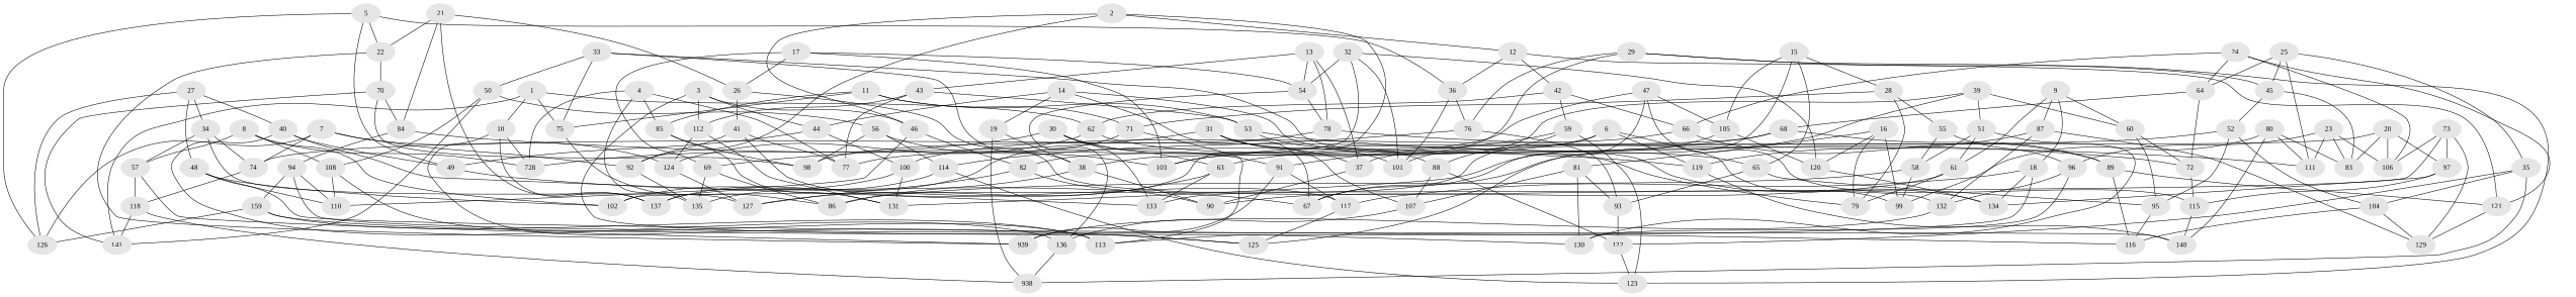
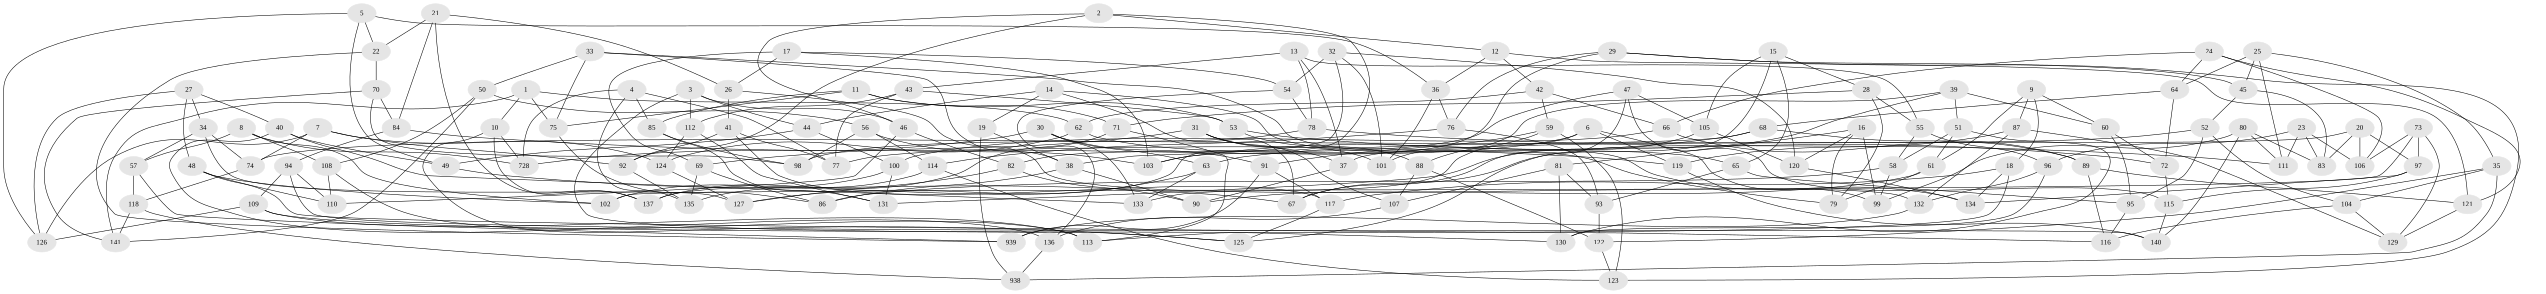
  graph {
    fontname="Liberation Serif"
    node [color=gray90 fontname="Liberation Serif" style=filled]
    edge [fontname="Liberation Serif"]
    1
    10
    62
    75
    141
    137
    125
    n8 [label=728]
    124
    65
    86
    2
    12
    46
    92
    36
    42
    121
    82
    110
    135
    3
    44
    112
    49
    100
    131
    4
    77
    85
    98
    5
    22
    126
    70
    n36 [label=939]
    76
    101
    67
    6
    99
    119
    133
    140
    7
    74
    118
    127
    8
    57
    102
    108
    113
    9
    18
    60
    61
    87
    117
    134
    95
    72
    79
    90
    132
    129
    11
    53
    71
    88
    66
    59
    13
    37
    43
    55
    78
    96
    58
    111
    14
    19
    38
    n84 [label=938]
    15
    28
    105
    93
    120
    16
    81
    107
    130
    17
    26
    54
    69
    103
    41
    136
    20
    83
    97
    106
    115
    21
    84
    94
    23
    24
    64
    68
    89
    25
    35
    45
    104
    122
    52
    27
    34
    40
    48
    116
    29
    123
    114
    30
    63
    91
    31
    32
    33
    50
    56
    39
    51
    47
    73
    80
-   109 [label=159]
+   109
    1 -- 10
    1 -- 62
    1 -- 75
    1 -- 141
    10 -- 137
    10 -- 125
    10 -- n8
    62 -- 124
    62 -- 65
    75 -- 86
    124 -- 127
    65 -- 95
    65 -- 93
    2 -- 137
    2 -- 12
    2 -- 46
    2 -- 92
    12 -- 36
    12 -- 42
    12 -- 121
    46 -- 82
    46 -- 110
    92 -- 135
    36 -- 76
    36 -- 101
    42 -- 62
    42 -- 66
    42 -- 59
    121 -- 129
    82 -- 127
    82 -- 90
    3 -- 125
    3 -- 46
    3 -- 44
    3 -- 112
    44 -- 49
    44 -- 100
    112 -- 124
    112 -- 131
    49 -- 67
    100 -- 131
    100 -- 102
    4 -- n8
    4 -- 135
    4 -- 77
    4 -- 85
    85 -- 131
    85 -- 98
    5 -- 36
    5 -- 49
    5 -- 22
    5 -- 126
    22 -- 70
    22 -- n36
    70 -- 141
    70 -- 98
    70 -- 84
    76 -- 93
    76 -- 114
    6 -- 77
    6 -- 99
    6 -- 119
    6 -- 133
    119 -- 140
    7 -- 124
    7 -- 92
    7 -- 126
    7 -- 74
    74 -- 118
    118 -- 141
    118 -- n84
    8 -- n8
    8 -- 57
    8 -- 102
    8 -- 108
    57 -- n36
    57 -- 118
    108 -- 110
    108 -- 113
    9 -- 18
    9 -- 60
    9 -- 61
    9 -- 87
    18 -- 113
    18 -- 117
    18 -- 134
    60 -- 95
    60 -- 72
    61 -- 79
    61 -- 90
    87 -- 119
    87 -- 132
    87 -- 129
    117 -- 125
    95 -- 116
    72 -- 115
    132 -- n36
    11 -- 75
    11 -- 85
    11 -- 53
    11 -- 71
    53 -- 72
    53 -- 88
    71 -- 135
    71 -- 113
    88 -- 107
    88 -- 122
    66 -- 100
    66 -- 89
    59 -- 88
    59 -- 123
    59 -- 91
    13 -- 37
    13 -- 43
-   13 -- 54
+   13 -- 55
    13 -- 78
    37 -- 90
    43 -- 112
    43 -- 77
    43 -- 53
    55 -- 96
    55 -- 58
    78 -- 98
    78 -- 111
    96 -- 132
    96 -- 130
    58 -- 86
    58 -- 99
    14 -- 44
    14 -- 67
    14 -- 79
    14 -- 19
    19 -- 38
    19 -- n84
    38 -- 86
    38 -- 90
    15 -- 125
    15 -- 65
    15 -- 28
    15 -- 105
    28 -- 79
    28 -- 71
    28 -- 55
    105 -- 131
    105 -- 120
    93 -- 122
    120 -- 134
    16 -- 99
    16 -- 79
    16 -- 120
    16 -- 81
    81 -- 93
    81 -- 107
    81 -- 130
    107 -- 136
    17 -- 26
    17 -- 54
    17 -- 69
    17 -- 103
    26 -- 132
    26 -- 41
    54 -- 78
    54 -- 136
    69 -- 86
    69 -- 135
    41 -- 92
    41 -- 77
    41 -- 117
    136 -- n84
    20 -- 37
    20 -- 83
    20 -- 97
    20 -- 106
    97 -- 134
    97 -- 115
    115 -- 140
    21 -- 137
    21 -- 22
    21 -- 26
    21 -- 84
    84 -- 119
    84 -- 94
    94 -- 110
    94 -- 140
    94 -- 109
    23 -- 96
    23 -- 111
    23 -- 83
    23 -- 106
    24 -- 121
    24 -- 66
    24 -- 106
    24 -- 64
    64 -- 72
    64 -- 68
    68 -- 74
    68 -- 103
    68 -- 89
    89 -- 121
    89 -- 116
    25 -- 111
    25 -- 64
    25 -- 35
    25 -- 45
    35 -- n84
    35 -- 104
    35 -- 122
    45 -- 83
    45 -- 52
    104 -- 129
    104 -- 116
    122 -- 123
    52 -- 95
    52 -- 104
    52 -- 63
    27 -- 126
    27 -- 34
    27 -- 40
    27 -- 48
    34 -- 74
    34 -- 127
    34 -- 57
    40 -- 49
    40 -- 133
    40 -- 136
    48 -- 110
    48 -- 102
    48 -- 116
    29 -- 76
    29 -- 103
    29 -- 45
    29 -- 123
    114 -- 137
    114 -- 123
    30 -- n8
    30 -- 133
    30 -- 63
    30 -- 91
    63 -- 133
    63 -- 127
    91 -- n36
    91 -- 117
    31 -- 101
    31 -- 37
    31 -- 107
    31 -- 69
    32 -- 101
    32 -- 38
    32 -- 120
    32 -- 54
    33 -- 75
    33 -- 134
    33 -- 38
    33 -- 50
    50 -- 141
    50 -- 108
    50 -- 56
    56 -- 98
    56 -- 103
    56 -- 114
    39 -- 101
    39 -- 67
    39 -- 60
    39 -- 51
    51 -- 61
    51 -- 58
    51 -- 130
    47 -- 82
    47 -- 67
    47 -- 105
    47 -- 115
    73 -- 102
    73 -- 129
    73 -- 97
    73 -- 106
    80 -- 99
    80 -- 140
    80 -- 111
    80 -- 83
    109 -- 126
    109 -- 113
    109 -- 130
  }
